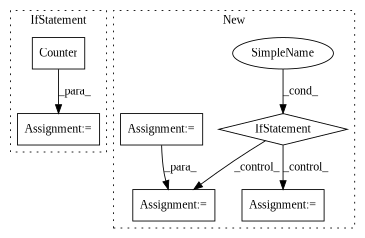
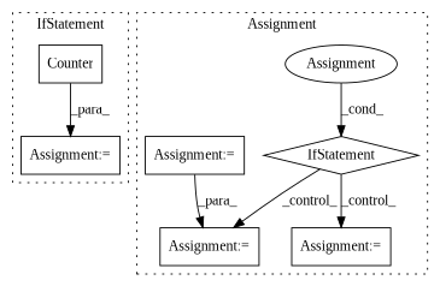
  digraph {
    fontname="Liberation Serif"
    node [a=7 fontname="Liberation Serif" l=1 shape=box]
    edge [fontname="Liberation Serif"]
    n1 [a=32 l="17,-3" label=Counter s="1203,1320"]
    n2 [l=12 label="Assignment:=" s=1115]
    n3 [a=25 l="10,2" label=IfStatement s="1666,1687" shape=diamond]
    n4 [label="Assignment:=" s=1878]
-   n5 [a=42 label=SimpleName shape=ellipse l=""]
+   n5 [a=42 label=Assignment shape=ellipse l=""]
    n6 [label="Assignment:=" s=1623]
    n7 [label="Assignment:=" s=1704]
    subgraph cluster_1 {
      label=IfStatement
      style=dotted
      n1
      n2
    }
    subgraph cluster_2 {
-     label=New
+     label=Assignment
      style=dotted
      n3
      n4
      n5
      n6
      n7
    }
    n1 -> n2 [label=_para_]
    n3 -> n4 [label=_control_]
    n3 -> n7 [label=_control_]
    n5 -> n3 [label=_cond_]
    n6 -> n4 [label=_para_]
  }
